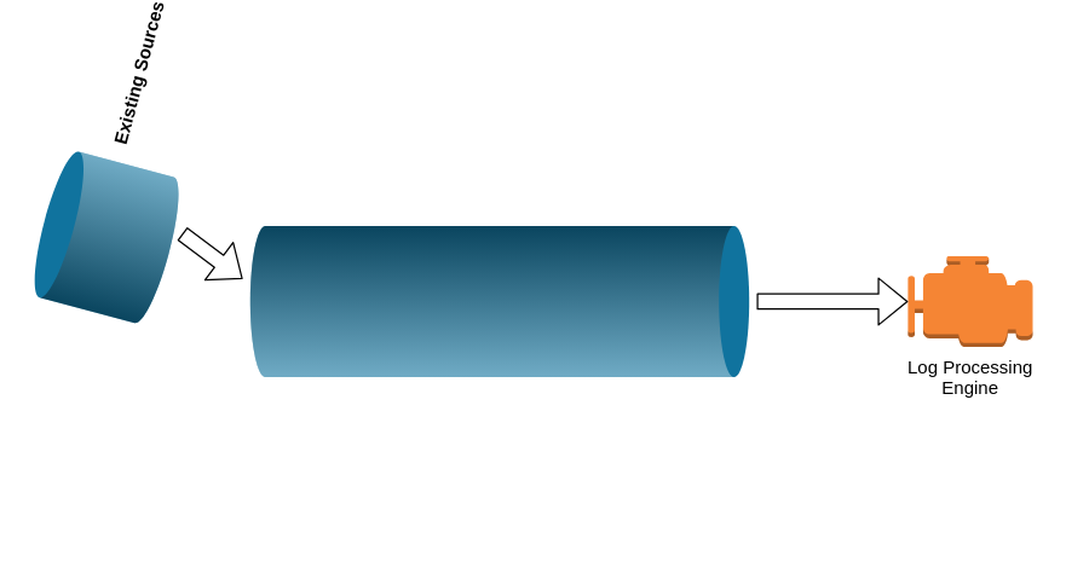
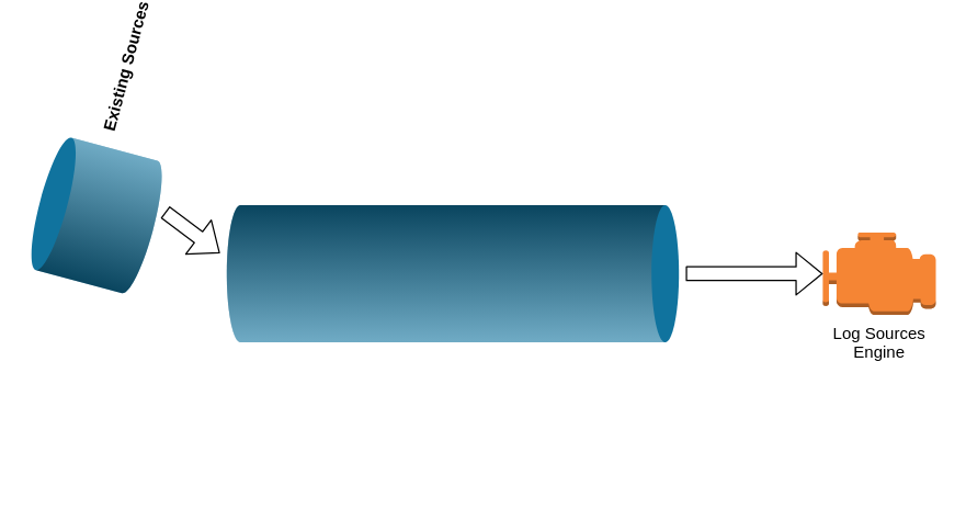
  <mxCell id="0" />
  <mxCell id="1" parent="0" />
  <mxCell id="2" value="" style="verticalLabelPosition=bottom;verticalAlign=top;html=1;shape=mxgraph.infographic.cylinder;fillColor=#10739E;strokeColor=none;rotation=90;" vertex="1" parent="1"><mxGeometry x="280" y="20" width="100" height="330" as="geometry" /></mxCell>
  <mxCell id="3" value="&lt;div&gt;&lt;span style=&quot;background-color: rgb(255 , 255 , 255)&quot;&gt;&lt;font color=&quot;#000000&quot;&gt;Existing Sources&lt;/font&gt;&lt;/span&gt;&lt;/div&gt;&lt;div&gt;&lt;br&gt;&lt;/div&gt;" style="verticalLabelPosition=middle;verticalAlign=middle;html=1;shape=mxgraph.infographic.cylinder;fillColor=#10739E;strokeColor=none;shadow=0;align=left;labelPosition=right;spacingLeft=10;fontStyle=1;fontColor=#10739E;rotation=-75;" vertex="1" parent="1"><mxGeometry x="20" y="100" width="100" height="85" as="geometry" /></mxCell>
  <mxCell id="4" value="" style="shape=flexArrow;endArrow=classic;html=1;" edge="1" parent="1"><mxGeometry width="50" height="50" relative="1" as="geometry"><mxPoint x="120" y="140" as="sourcePoint" /><mxPoint x="160" y="170" as="targetPoint" /></mxGeometry></mxCell>
- <mxCell id="5" value="Log Processing &lt;br&gt;Engine" style="outlineConnect=0;dashed=0;verticalLabelPosition=bottom;verticalAlign=top;align=center;html=1;shape=mxgraph.aws3.emr_engine;fillColor=#F58534;gradientColor=none;" vertex="1" parent="1"><mxGeometry x="600" y="155" width="82.5" height="60" as="geometry" /></mxCell>
+ <mxCell id="5" value="Log Sources &lt;br&gt;Engine" style="outlineConnect=0;dashed=0;verticalLabelPosition=bottom;verticalAlign=top;align=center;html=1;shape=mxgraph.aws3.emr_engine;fillColor=#F58534;gradientColor=none;" vertex="1" parent="1"><mxGeometry x="600" y="155" width="82.5" height="60" as="geometry" /></mxCell>
  <mxCell id="6" value="" style="shape=flexArrow;endArrow=classic;html=1;" edge="1" parent="1"><mxGeometry width="50" height="50" relative="1" as="geometry"><mxPoint x="500" y="185" as="sourcePoint" /><mxPoint x="600" y="185" as="targetPoint" /></mxGeometry></mxCell>
